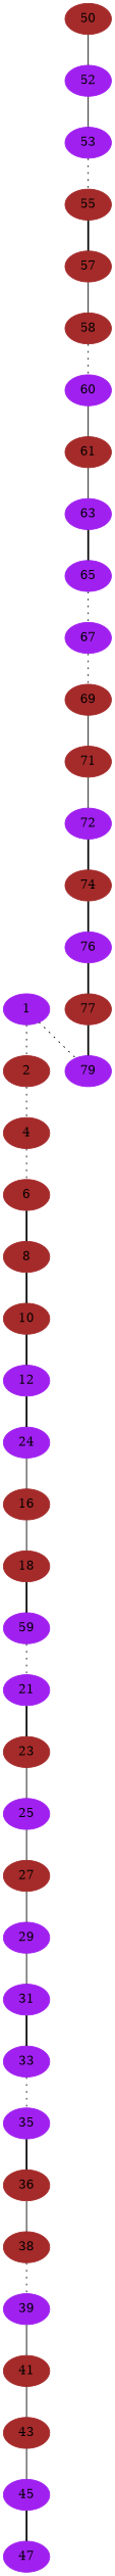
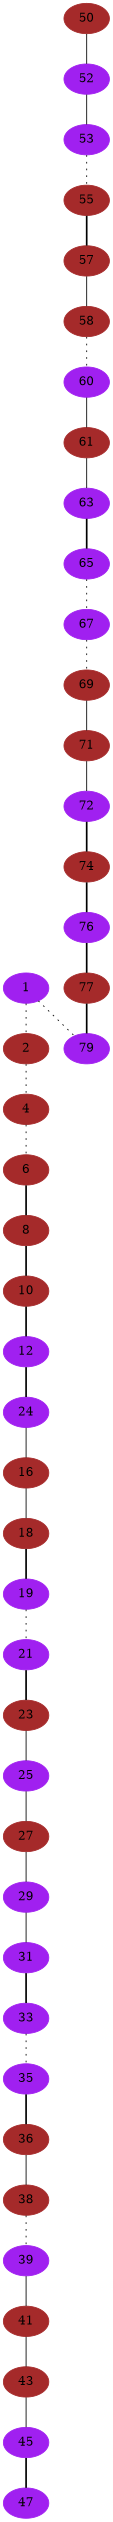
  graph {
    node [color=brown style=filled]
    edge [style=solid]
    2 [super="+3"]
    4 [super="+5"]
    1 [color=purple]
    79 [color=purple super="+80"]
    6 [super="+7"]
    8 [super="+9"]
    10 [super="+11"]
    12 [color=purple super="+13"]
    n9 [color=purple label=24 super="+15"]
    16 [super="+17"]
    18
-   19 [color=purple super="+20" label=59]
+   19 [color=purple super="+20"]
    21 [color=purple super="+22"]
    23 [super="+24"]
    25 [color=purple super="+26"]
    27 [super="+28"]
    29 [color=purple super="+30"]
    31 [color=purple super="+32"]
    33 [color=purple super="+34"]
    35 [color=purple]
    36 [super="+37"]
    38
    39 [color=purple super="+40"]
    41 [super="+42"]
    43 [super="+44"]
    45 [color=purple super="+46"]
    47 [color=purple]
    50 [super="+51"]
    52 [color=purple]
    53 [color=purple super="+54"]
    55 [super="+56"]
    57
    58 [super="+59"]
    60 [color=purple]
    61 [super="+62"]
    63 [color=purple super="+64"]
    65 [color=purple super="+66"]
    67 [color=purple super="+68"]
    69 [super="+70"]
    71
    72 [color=purple super="+73"]
    74 [super="+75"]
    76 [color=purple]
    77 [super="+78"]
    2 -- 4 [style=dotted]
    4 -- 6 [style=dotted]
    1 -- 2 [style=dotted]
    1 -- 79 [style=dotted]
    6 -- 8 [style=bold]
    8 -- 10 [style=bold]
    10 -- 12 [style=bold]
    12 -- n9 [style=bold]
    n9 -- 16
    16 -- 18
    18 -- 19 [style=bold]
    19 -- 21 [style=dotted]
    21 -- 23 [style=bold]
    23 -- 25
    25 -- 27
    27 -- 29
    29 -- 31
    31 -- 33 [style=bold]
    33 -- 35 [style=dotted]
    35 -- 36 [style=bold]
    36 -- 38
    38 -- 39 [style=dotted]
    39 -- 41
    41 -- 43
    43 -- 45
    45 -- 47 [style=bold]
    50 -- 52
    52 -- 53
    53 -- 55 [style=dotted]
    55 -- 57 [style=bold]
    57 -- 58
    58 -- 60 [style=dotted]
    60 -- 61
    61 -- 63
    63 -- 65 [style=bold]
    65 -- 67 [style=dotted]
    67 -- 69 [style=dotted]
    69 -- 71
    71 -- 72
    72 -- 74 [style=bold]
    74 -- 76 [style=bold]
    76 -- 77 [style=bold]
    77 -- 79 [style=bold]
  }
